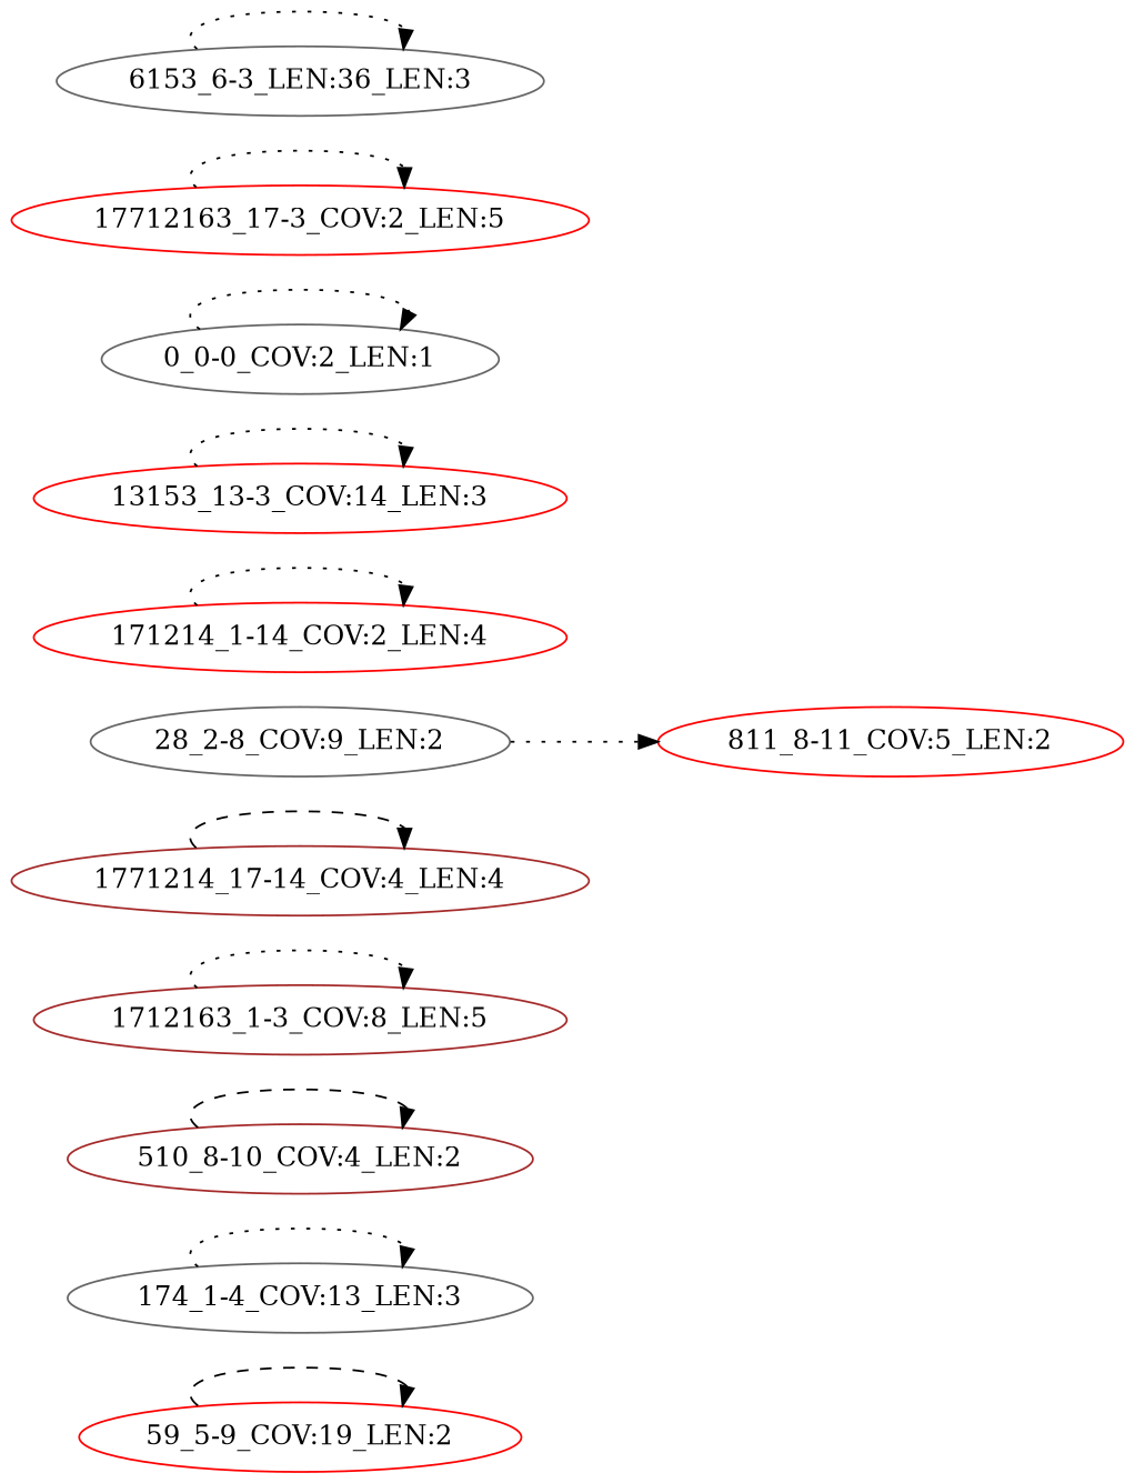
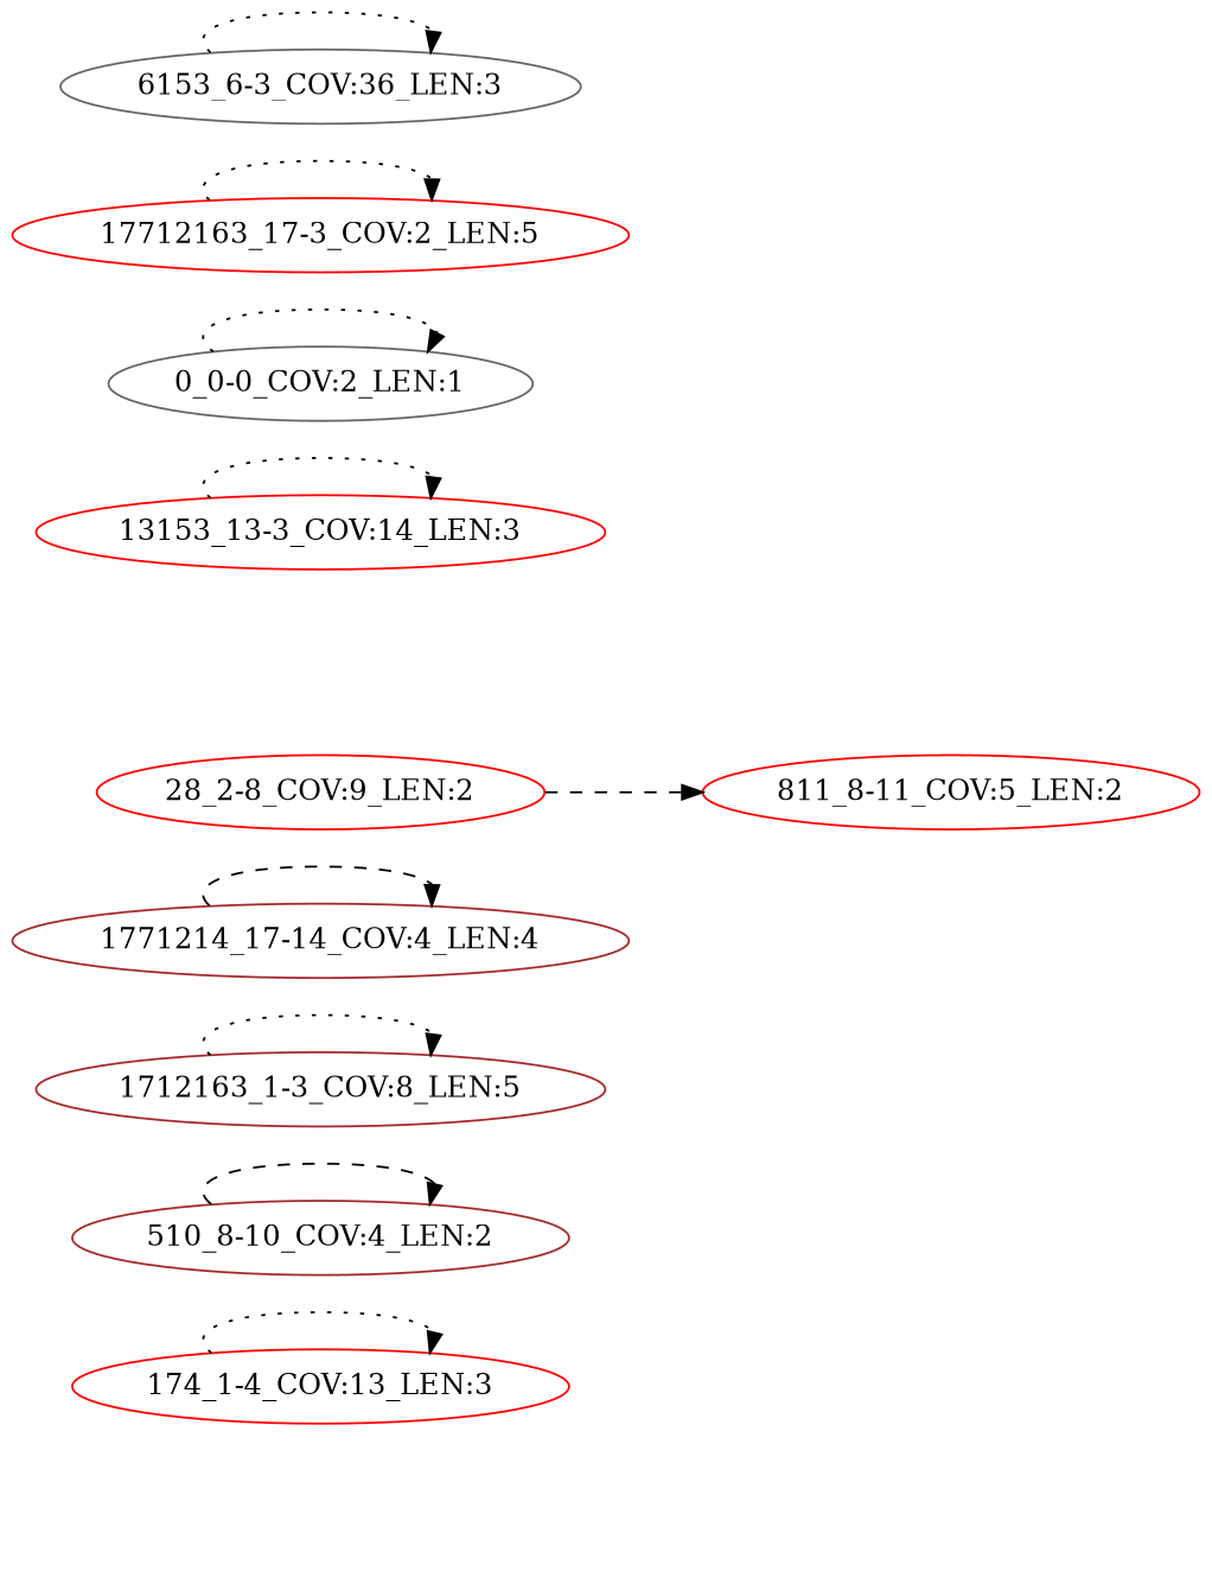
  digraph {
    rankdir=LR
    node [color=red]
    edge [style=dotted]
-   "59_5-9_COV:19_LEN:2"
-   "174_1-4_COV:13_LEN:3" [color=gray40]
+   "174_1-4_COV:13_LEN:3"
    n3 [color=brown label="510_8-10_COV:4_LEN:2"]
    "1712163_1-3_COV:8_LEN:5" [color=brown]
    "1771214_17-14_COV:4_LEN:4" [color=brown]
-   "28_2-8_COV:9_LEN:2" [color=gray40]
+   "28_2-8_COV:9_LEN:2"
    "811_8-11_COV:5_LEN:2"
-   "171214_1-14_COV:2_LEN:4"
    "13153_13-3_COV:14_LEN:3"
    "0_0-0_COV:2_LEN:1" [color=gray40]
    "17712163_17-3_COV:2_LEN:5"
-   "6153_6-3_COV:36_LEN:3" [color=gray40 label="6153_6-3_LEN:36_LEN:3"]
-   "59_5-9_COV:19_LEN:2" -> "59_5-9_COV:19_LEN:2" [style=dashed]
+   "6153_6-3_COV:36_LEN:3" [color=gray40]
    "174_1-4_COV:13_LEN:3" -> "174_1-4_COV:13_LEN:3"
    n3 -> n3 [style=dashed]
    "1712163_1-3_COV:8_LEN:5" -> "1712163_1-3_COV:8_LEN:5"
    "1771214_17-14_COV:4_LEN:4" -> "1771214_17-14_COV:4_LEN:4" [style=dashed]
-   "28_2-8_COV:9_LEN:2" -> "811_8-11_COV:5_LEN:2"
-   "171214_1-14_COV:2_LEN:4" -> "171214_1-14_COV:2_LEN:4"
+   "28_2-8_COV:9_LEN:2" -> "811_8-11_COV:5_LEN:2" [style=dashed]
    "13153_13-3_COV:14_LEN:3" -> "13153_13-3_COV:14_LEN:3"
    "0_0-0_COV:2_LEN:1" -> "0_0-0_COV:2_LEN:1"
    "17712163_17-3_COV:2_LEN:5" -> "17712163_17-3_COV:2_LEN:5"
    "6153_6-3_COV:36_LEN:3" -> "6153_6-3_COV:36_LEN:3"
  }
